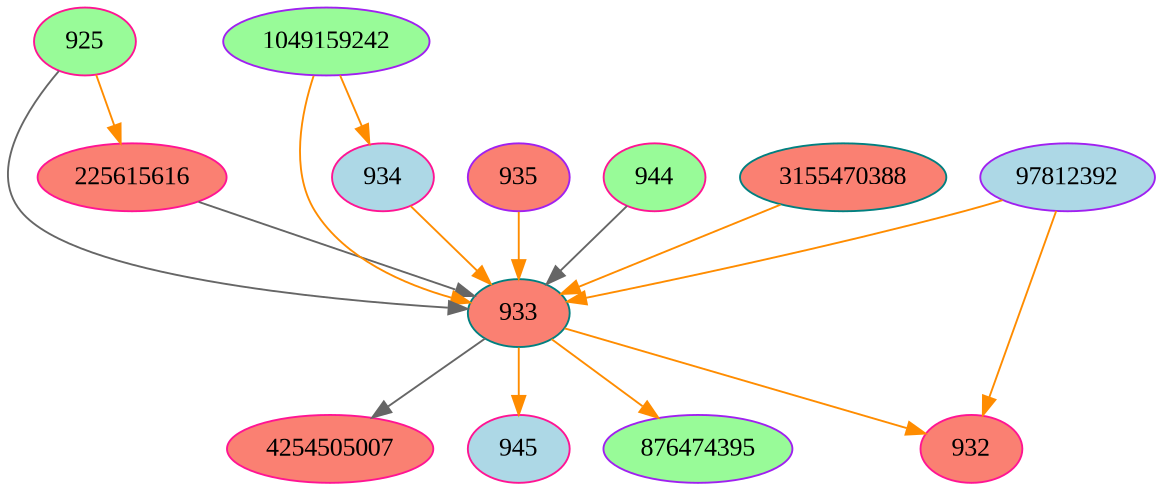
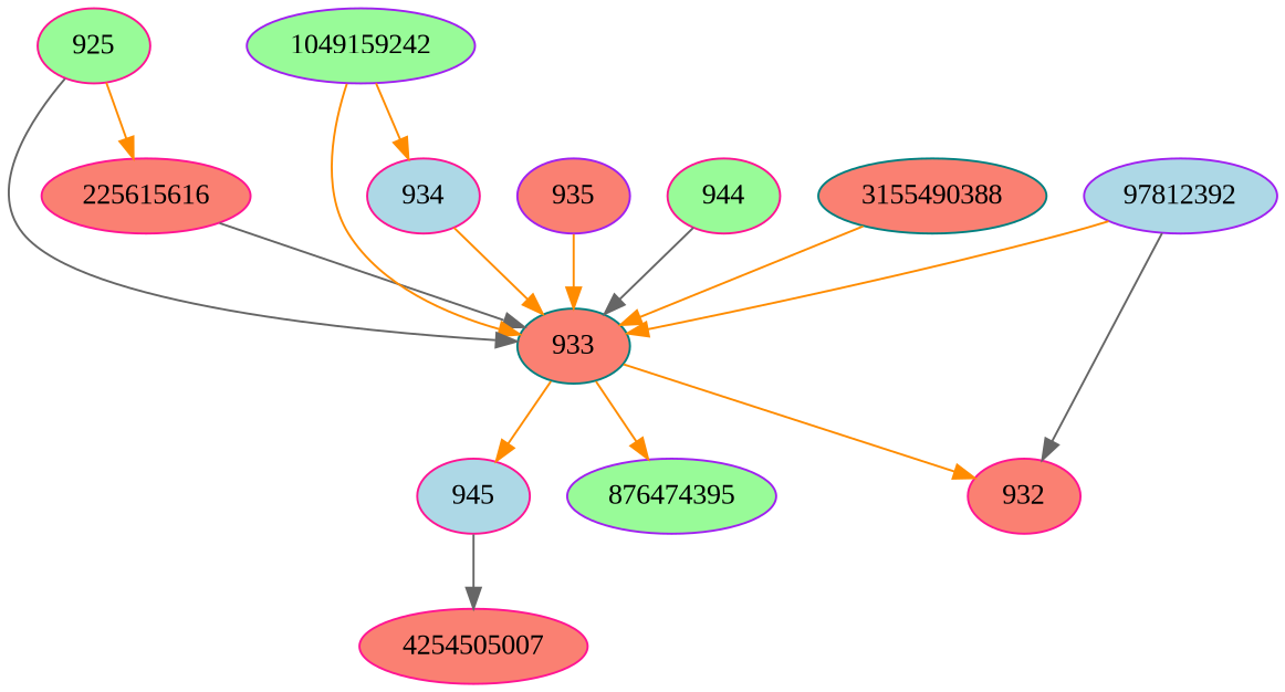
  strict digraph {
    fontname="Liberation Serif"
    node [color=deeppink fillcolor=salmon fontname="Liberation Serif" style=filled]
    edge [color=darkorange fontname="Liberation Serif"]
    933 [color=teal]
    225615616
    932
    4254505007
    945 [fillcolor=lightblue]
    876474395 [color=purple fillcolor=palegreen]
    934 [fillcolor=lightblue]
    935 [color=purple]
    97812392 [color=purple fillcolor=lightblue]
    944 [fillcolor=palegreen]
    n11 [color=purple fillcolor=palegreen label=1049159242]
-   3155470388 [color=teal]
+   3155470388 [color=teal label=3155490388]
    925 [fillcolor=palegreen]
    933 -> 932
-   933 -> 4254505007 [color=gray40]
+   945 -> 4254505007 [color=gray40]
    933 -> 945
    933 -> 876474395
    225615616 -> 933 [color=gray40]
    934 -> 933
    935 -> 933
    97812392 -> 933
-   97812392 -> 932
+   97812392 -> 932 [color=gray40]
    944 -> 933 [color=gray40]
    n11 -> 933
    n11 -> 934
    3155470388 -> 933
    925 -> 933 [color=gray40]
    925 -> 225615616
  }
